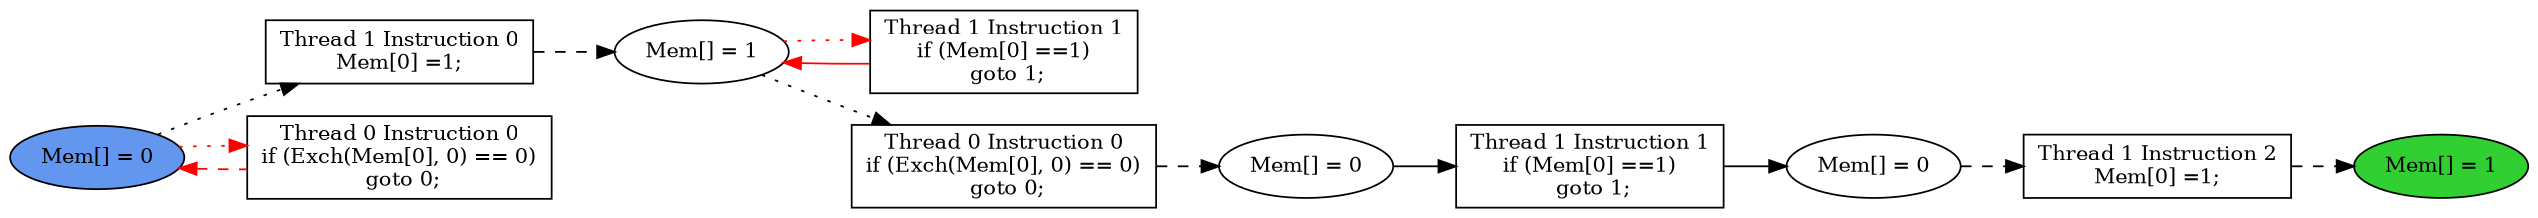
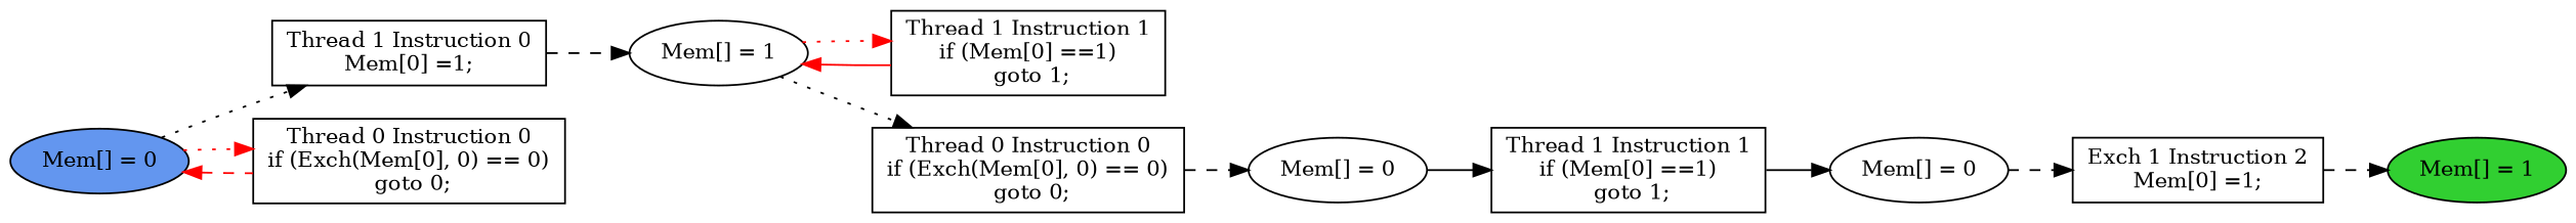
  digraph {
    fontsize=12
    rankdir=LR
    node [fillcolor="#ffffff" fontcolor="#000000" fontsize=12 shape=box style="filled, solid"]
    edge [color="#000000" dir=forward fontcolor="#ffffff" fontsize=12 style=dashed uuid="<A1, S1>" weight=1]
    n1 [label="Thread 1 Instruction 1\nif (Mem[0] ==1)\n goto 1;" uuid=A0]
    n2 [label="Mem[] = 0" shape=ellipse uuid=S2]
-   n3 [label="Thread 1 Instruction 2\nMem[0] =1;" uuid=A2]
+   n3 [label="Exch 1 Instruction 2\nMem[0] =1;" uuid=A2]
    n4 [label="Mem[] = 1" shape=ellipse uuid=S1]
    n5 [label="Thread 1 Instruction 1\nif (Mem[0] ==1)\n goto 1;" uuid=A1]
    n6 [label="Thread 0 Instruction 0\nif (Exch(Mem[0], 0) == 0)\n goto 0;" uuid=A3]
    n7 [fillcolor="#31cf31" label="Mem[] = 1" shape=ellipse uuid=END]
    n8 [label="Mem[] = 0" shape=ellipse uuid=S0]
    n9 [label="Thread 1 Instruction 0\nMem[0] =1;" uuid=A4]
    n10 [fillcolor="#6396ef" label="Mem[] = 0" shape=ellipse uuid=START]
    n11 [label="Thread 0 Instruction 0\nif (Exch(Mem[0], 0) == 0)\n goto 0;" uuid=A5]
    n1 -> n2 [style=solid uuid="<A0, S2>"]
    n2 -> n3 [uuid="<A2, S2>"]
    n3 -> n7 [uuid="<A2, END>"]
    n4 -> n5 [color="#ff0000" dir=back style=solid]
    n4 -> n5 [color="#ff0000" style=dotted]
    n4 -> n6 [style=dotted uuid="<A3, S1>"]
    n6 -> n8 [uuid="<A3, S0>"]
    n8 -> n1 [style=solid uuid="<A0, S0>"]
    n9 -> n4 [uuid="<A4, S1>"]
    n10 -> n9 [style=dotted uuid="<A4, START>"]
    n10 -> n11 [color="#ff0000" dir=back uuid="<A5, START>"]
    n10 -> n11 [color="#ff0000" style=dotted uuid="<A5, START>"]
  }
